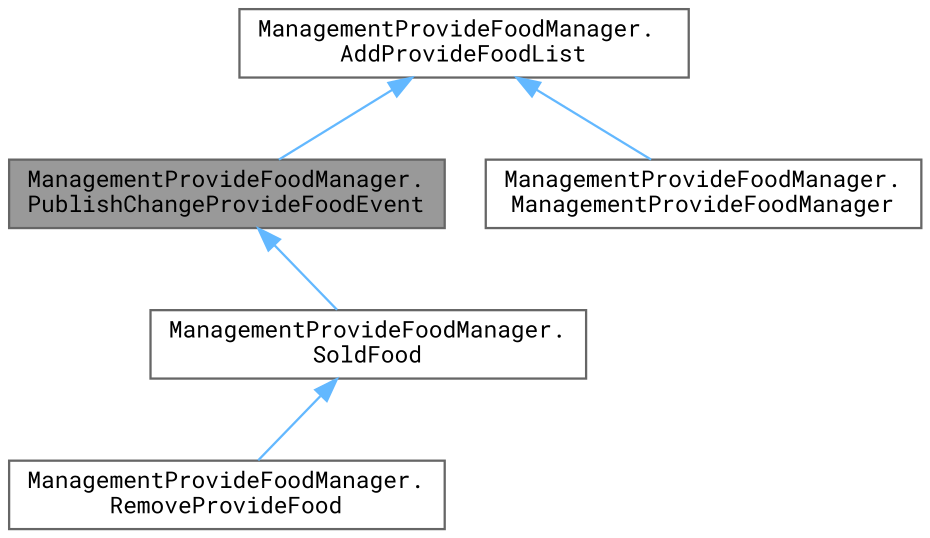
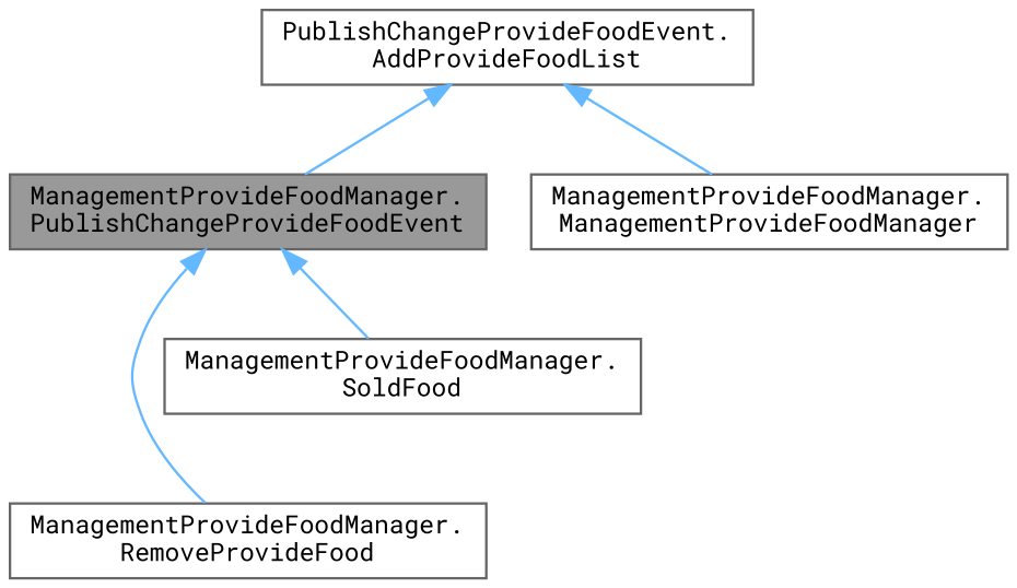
  digraph {
    fontname="Roboto Mono"
    rankdir=TB
    node [color=grey40 fillcolor=white fontname="Roboto Mono" fontsize=10 shape=box style=filled]
    edge [color=steelblue1 dir=back fontname="Roboto Mono" fontsize=10 labelfontname=Helvetica labelfontsize=10 style=solid]
    n1 [color=gray40 fillcolor=grey60 fontcolor=black height=0.2 label="ManagementProvideFoodManager.\lPublishChangeProvideFoodEvent" width=0.4]
    n2 [height=0.2 label="ManagementProvideFoodManager.\lRemoveProvideFood" width=0.4]
    n3 [height=0.2 label="ManagementProvideFoodManager.\lSoldFood" width=0.4]
-   n4 [height=0.2 label="ManagementProvideFoodManager.\lAddProvideFoodList" width=0.4]
+   n4 [height=0.2 label="PublishChangeProvideFoodEvent.\lAddProvideFoodList" width=0.4]
    n5 [height=0.2 label="ManagementProvideFoodManager.\lManagementProvideFoodManager" width=0.4]
-   n3 -> n2
+   n1 -> n2
    n1 -> n3
    n4 -> n1
    n4 -> n5
  }
